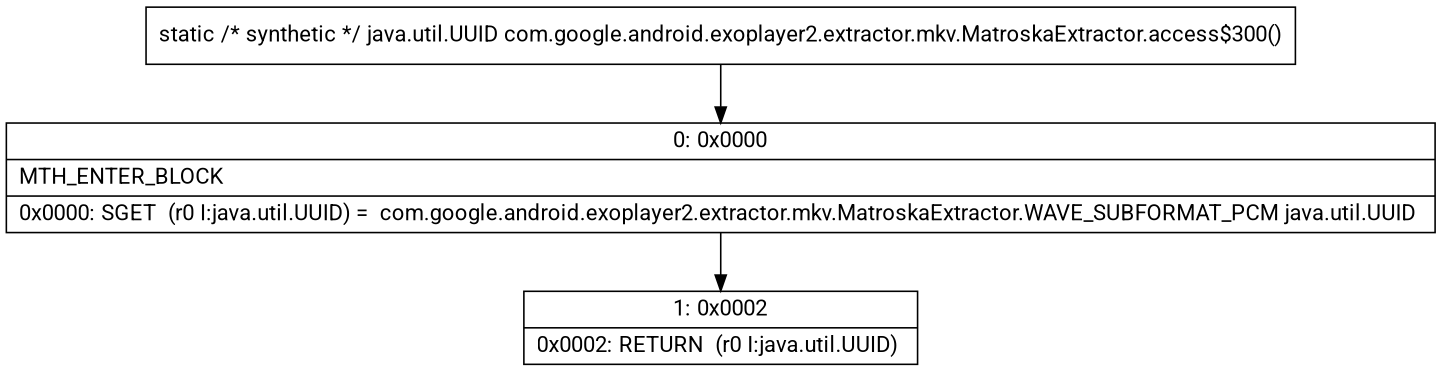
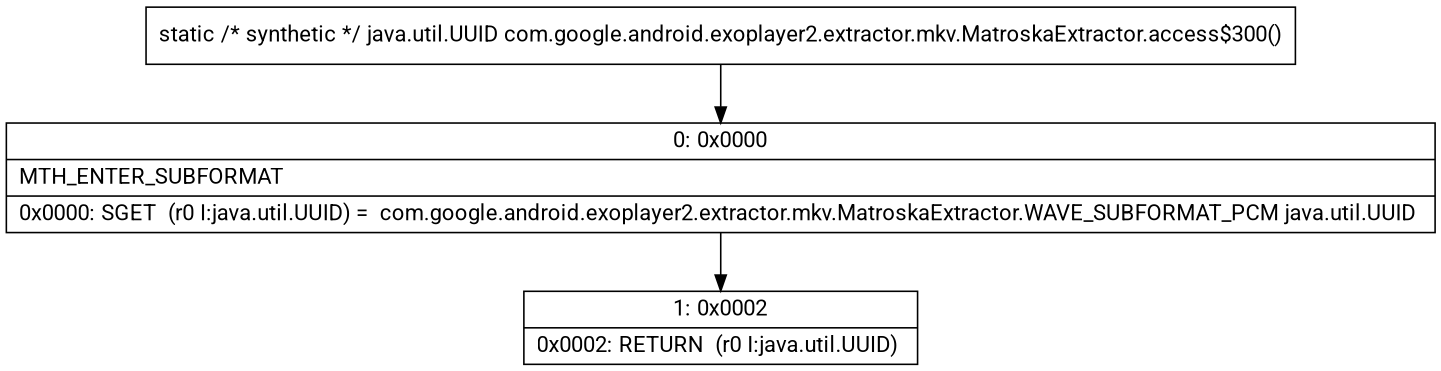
  digraph {
    fontname=Roboto
    node [shape=record fontname=Roboto]
    edge [fontname=Roboto]
-   n1 [label="{0\:\ 0x0000|MTH_ENTER_BLOCK\l|0x0000: SGET  (r0 I:java.util.UUID) =  com.google.android.exoplayer2.extractor.mkv.MatroskaExtractor.WAVE_SUBFORMAT_PCM java.util.UUID \l}"]
+   n1 [label="{0\:\ 0x0000|MTH_ENTER_SUBFORMAT\l|0x0000: SGET  (r0 I:java.util.UUID) =  com.google.android.exoplayer2.extractor.mkv.MatroskaExtractor.WAVE_SUBFORMAT_PCM java.util.UUID \l}"]
    n2 [label="{1\:\ 0x0002|0x0002: RETURN  (r0 I:java.util.UUID) \l}"]
    n3 [label="{static \/* synthetic *\/ java.util.UUID com.google.android.exoplayer2.extractor.mkv.MatroskaExtractor.access$300() }"]
    n1 -> n2
    n3 -> n1
  }
